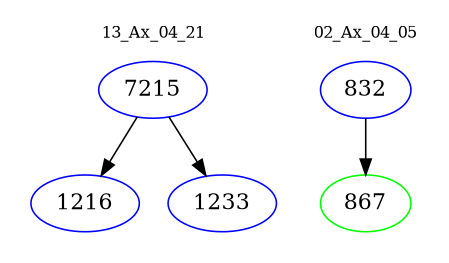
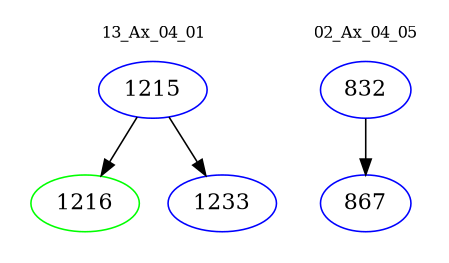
  digraph {
    node [color=blue]
    edge [color=black]
-   n1 [label=7215]
-   n2 [label=1216]
+   n1 [label=1215]
+   n2 [color=green label=1216]
    n3 [label=1233]
    n4 [label=832]
-   n5 [color=green label=867]
+   n5 [label=867]
    subgraph cluster_1 {
      color=white
      fontsize=10
-     label="13_Ax_04_21"
+     label="13_Ax_04_01"
      n1
      n2
      n3
    }
    subgraph cluster_2 {
      color=white
      fontsize=10
      label="02_Ax_04_05"
      n4
      n5
    }
    n1 -> n2
    n1 -> n3
    n4 -> n5
  }
